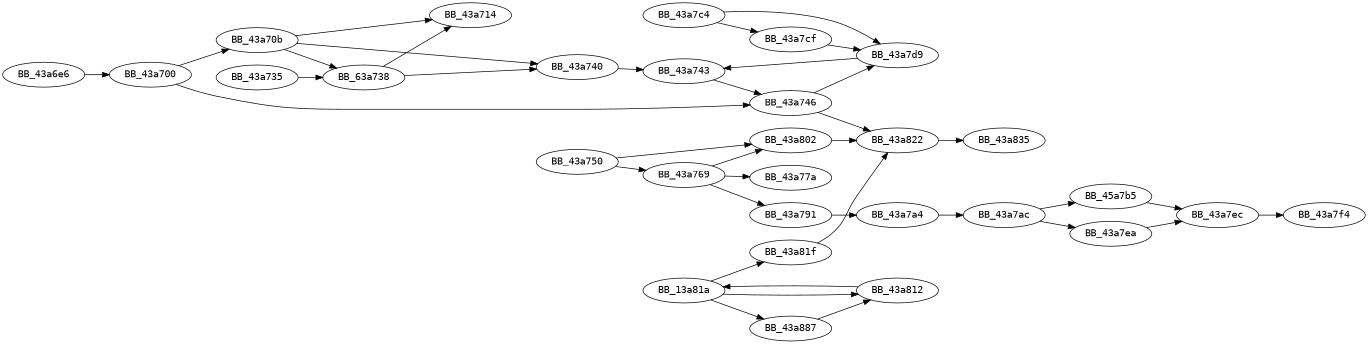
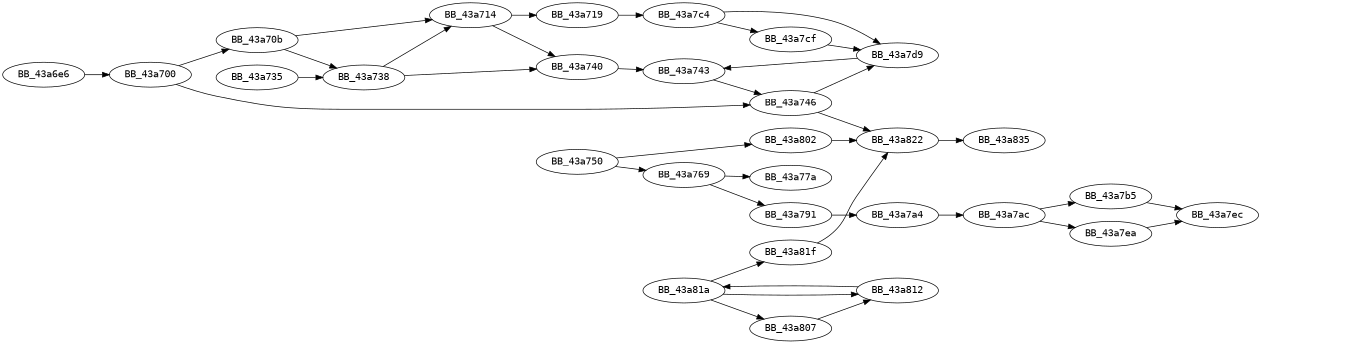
  digraph {
    fontname="DejaVu Sans Mono"
    rankdir=LR
    node [fontname="DejaVu Sans Mono"]
    edge [fontname="DejaVu Sans Mono"]
    BB_43a6e6
    BB_43a700
    BB_43a70b
    BB_43a746
    BB_43a714
    BB_43a740
-   BB_43a738 [label=BB_63a738]
+   BB_43a738
    BB_43a822
    BB_43a7d9
+   BB_43a719
    BB_43a743
    BB_43a750
    BB_43a769
    BB_43a802
    BB_43a835
    BB_43a7c4
    BB_43a735
    BB_43a7cf
    BB_43a77a
    BB_43a791
-   BB_43a807 [label=BB_43a887]
+   BB_43a807
    BB_43a812
    n23 [label=BB_43a7a4]
    BB_43a7ac
-   BB_43a7b5 [label=BB_45a7b5]
+   BB_43a7b5
    BB_43a7ea
    BB_43a7ec
-   BB_43a7f4
-   BB_43a81a [label=BB_13a81a]
+   BB_43a81a
    BB_43a81f
    BB_43a6e6 -> BB_43a700
    BB_43a700 -> BB_43a70b
    BB_43a700 -> BB_43a746
    BB_43a70b -> BB_43a714
-   BB_43a70b -> BB_43a740
+   BB_43a714 -> BB_43a740
    BB_43a70b -> BB_43a738
    BB_43a746 -> BB_43a822
    BB_43a746 -> BB_43a7d9
+   BB_43a714 -> BB_43a719
    BB_43a740 -> BB_43a743
    BB_43a738 -> BB_43a714
    BB_43a738 -> BB_43a740
    BB_43a822 -> BB_43a835
    BB_43a7d9 -> BB_43a743
+   BB_43a719 -> BB_43a7c4
    BB_43a743 -> BB_43a746
    BB_43a750 -> BB_43a769
    BB_43a750 -> BB_43a802
-   BB_43a769 -> BB_43a802
    BB_43a769 -> BB_43a77a
    BB_43a769 -> BB_43a791
    BB_43a802 -> BB_43a822
    BB_43a7c4 -> BB_43a7d9
    BB_43a7c4 -> BB_43a7cf
    BB_43a735 -> BB_43a738
    BB_43a7cf -> BB_43a7d9
    BB_43a791 -> n23
    BB_43a807 -> BB_43a812
    BB_43a812 -> BB_43a81a
    n23 -> BB_43a7ac
    BB_43a7ac -> BB_43a7b5
    BB_43a7ac -> BB_43a7ea
    BB_43a7b5 -> BB_43a7ec
    BB_43a7ea -> BB_43a7ec
-   BB_43a7ec -> BB_43a7f4
    BB_43a81a -> BB_43a807
    BB_43a81a -> BB_43a812
    BB_43a81a -> BB_43a81f
    BB_43a81f -> BB_43a822
  }
